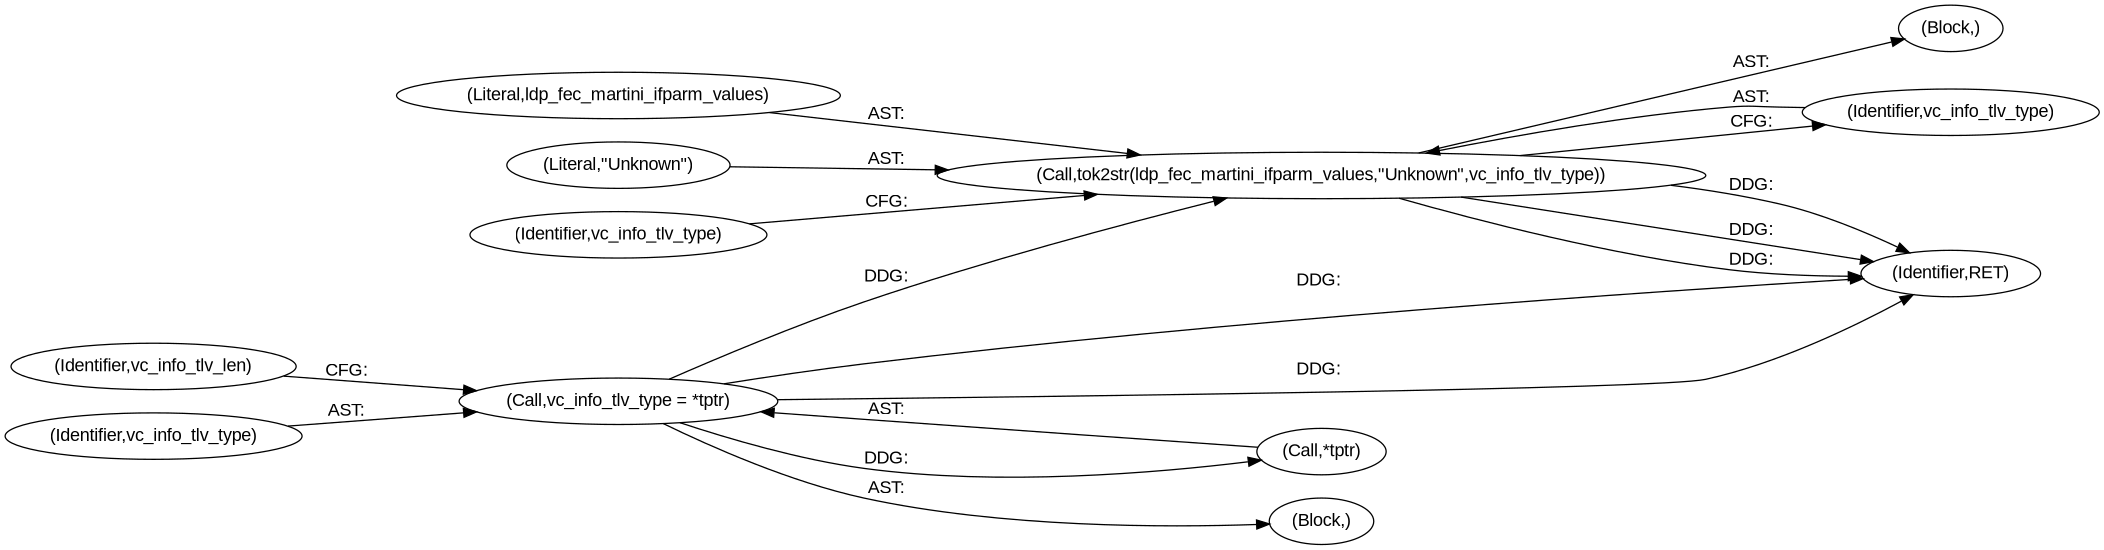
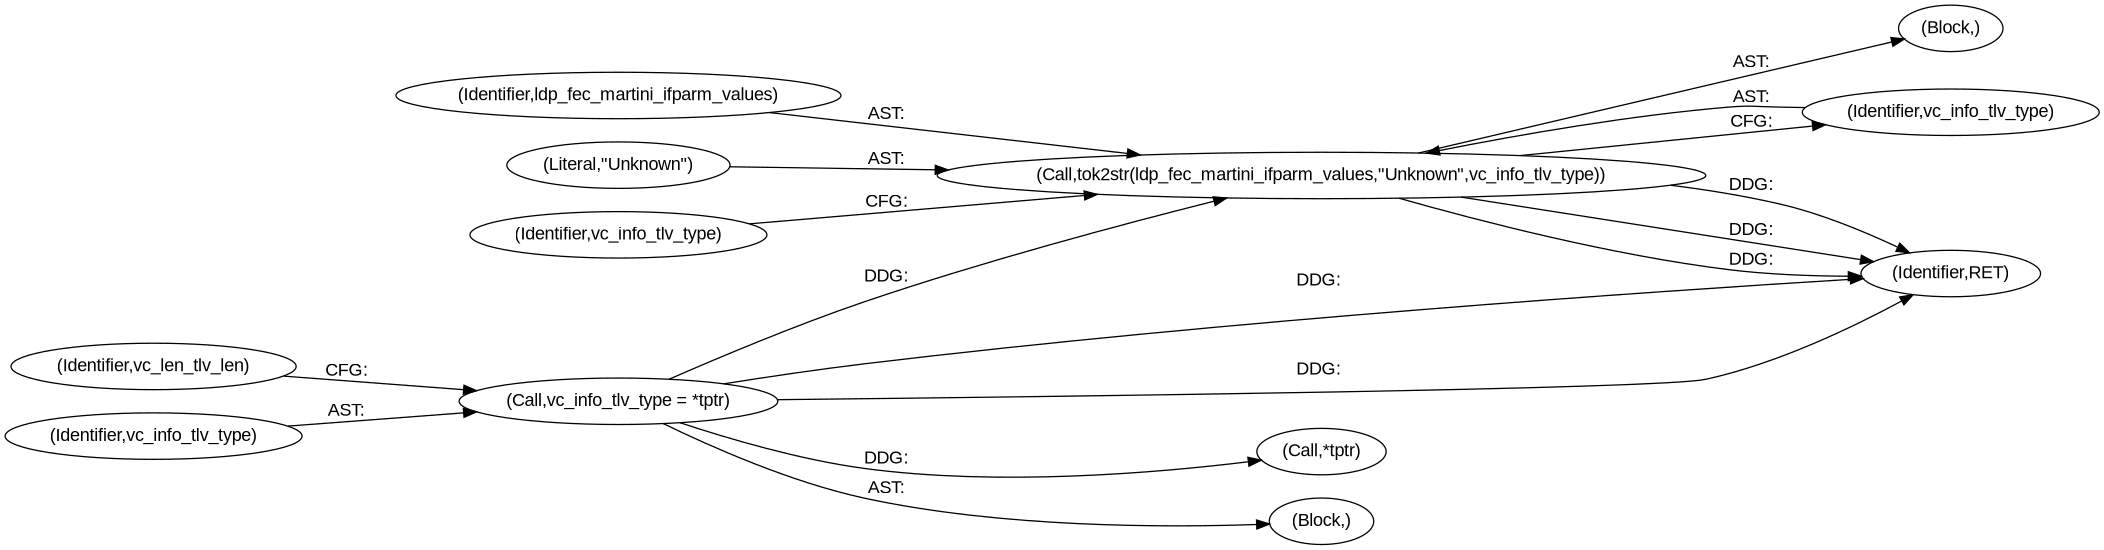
  digraph {
    fontname="Liberation Sans"
    rankdir=LR
    node [fontname="Liberation Sans"]
    edge [fontname="Liberation Sans"]
    n1 [label="(Call,vc_info_tlv_type = *tptr)"]
    n2 [label="(Call,tok2str(ldp_fec_martini_ifparm_values,\"Unknown\",vc_info_tlv_type))"]
    n3 [label="(Block,)"]
    n4 [label="(Call,*tptr)"]
    n5 [label="(Identifier,RET)"]
    n6 [label="(Identifier,vc_info_tlv_type)"]
    n7 [label="(Block,)"]
-   n8 [label="(Identifier,vc_info_tlv_len)"]
+   n8 [label="(Identifier,vc_len_tlv_len)"]
    n9 [label="(Identifier,vc_info_tlv_type)"]
-   n10 [label="(Literal,ldp_fec_martini_ifparm_values)"]
+   n10 [label="(Identifier,ldp_fec_martini_ifparm_values)"]
    n11 [label="(Literal,\"Unknown\")"]
    n12 [label="(Identifier,vc_info_tlv_type)"]
    n1 -> n2 [label="DDG: "]
    n1 -> n3 [label="AST: "]
    n1 -> n4 [label="DDG: "]
    n1 -> n5 [label="DDG: "]
    n1 -> n5 [label="DDG: "]
    n2 -> n5 [label="DDG: "]
    n2 -> n5 [label="DDG: "]
    n2 -> n5 [label="DDG: "]
    n2 -> n6 [label="CFG: "]
    n2 -> n7 [label="AST: "]
-   n4 -> n1 [label="AST: "]
    n6 -> n2 [label="AST: "]
    n8 -> n1 [label="CFG: "]
    n9 -> n1 [label="AST: "]
    n10 -> n2 [label="AST: "]
    n11 -> n2 [label="AST: "]
    n12 -> n2 [label="CFG: "]
  }
